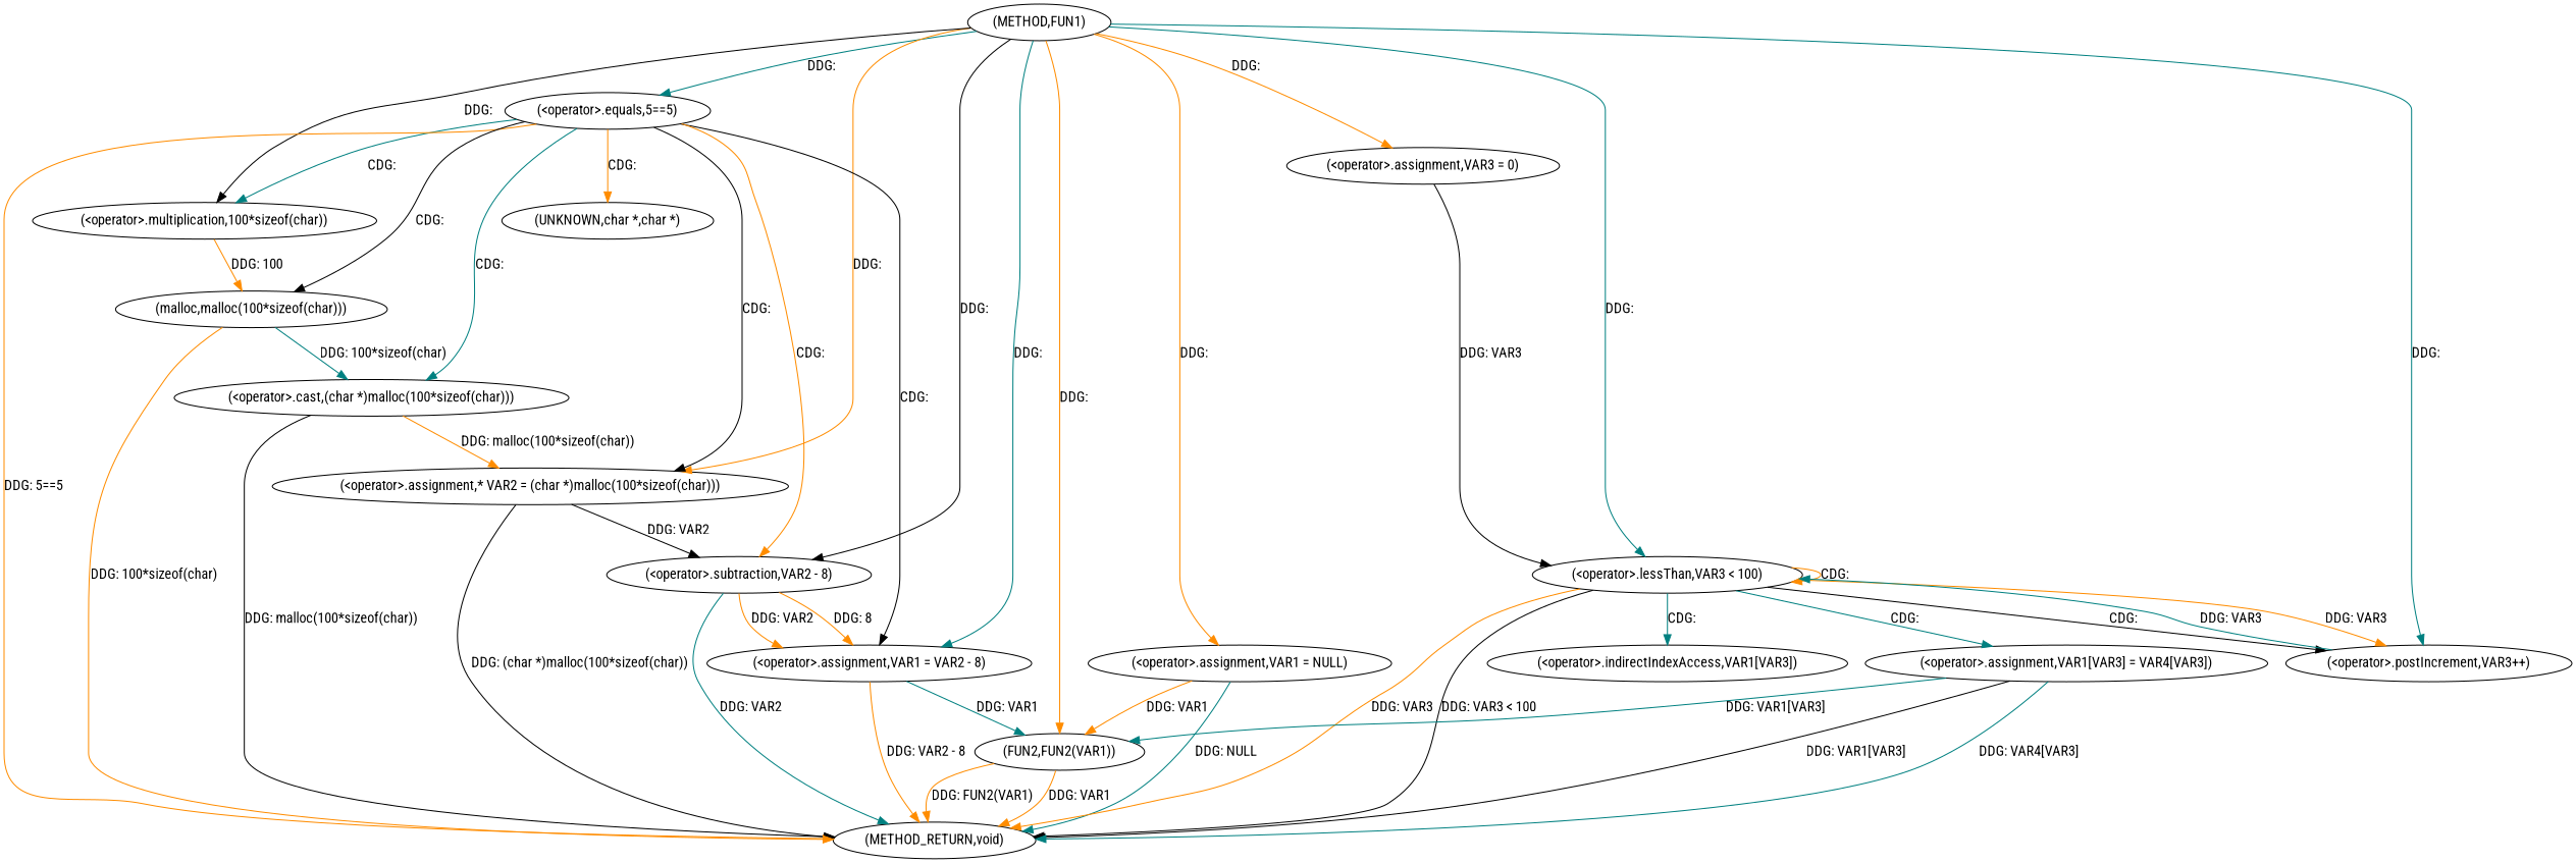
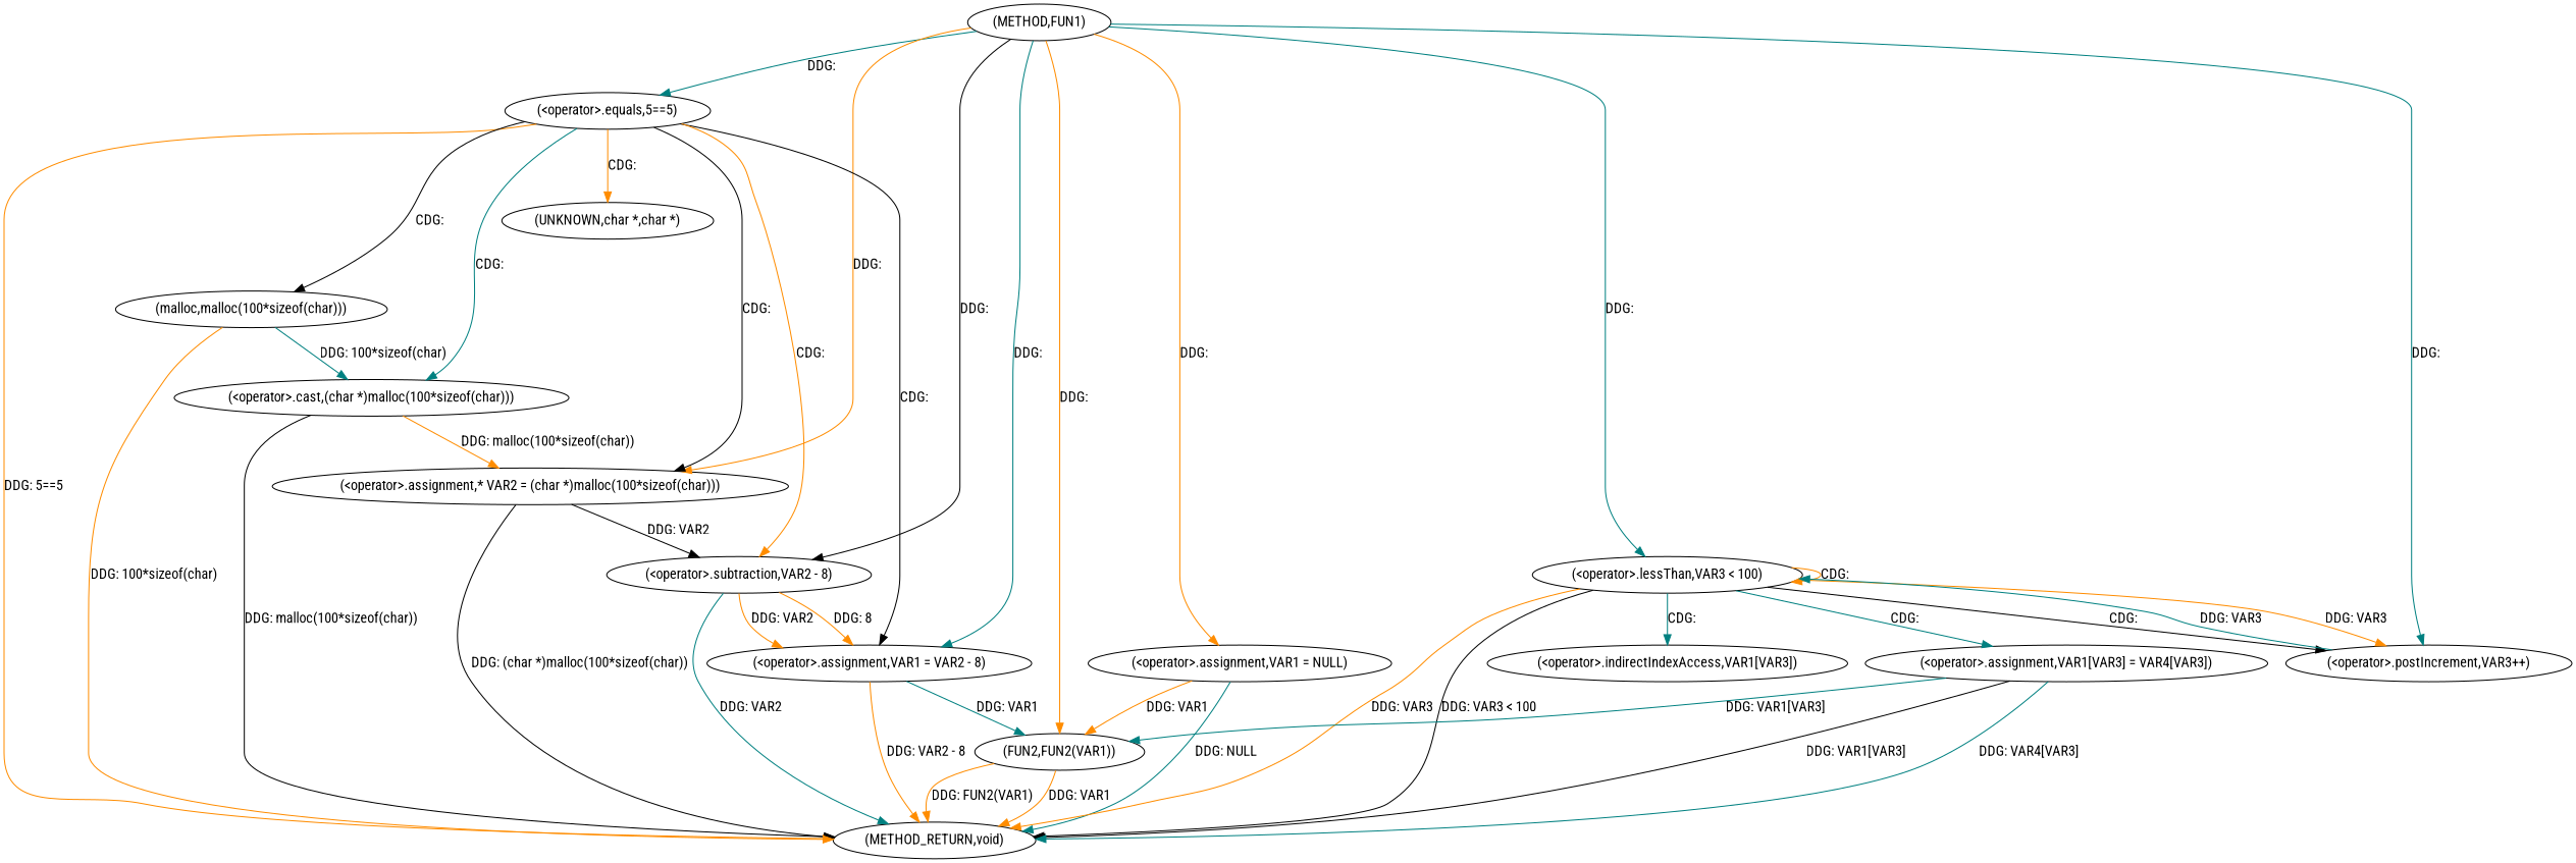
  digraph {
    fontname="Roboto Condensed"
    node [fontname="Roboto Condensed"]
    edge [color=darkorange fontname="Roboto Condensed"]
    n1 [label="(METHOD,FUN1)"]
    n2 [label="(<operator>.assignment,VAR1 = NULL)"]
    n3 [label="(<operator>.equals,5==5)"]
    n4 [label="(<operator>.assignment,* VAR2 = (char *)malloc(100*sizeof(char)))"]
-   n5 [label="(<operator>.multiplication,100*sizeof(char))"]
    n6 [label="(<operator>.assignment,VAR1 = VAR2 - 8)"]
    n7 [label="(<operator>.subtraction,VAR2 - 8)"]
-   n8 [label="(<operator>.assignment,VAR3 = 0)"]
    n9 [label="(<operator>.lessThan,VAR3 < 100)"]
    n10 [label="(<operator>.postIncrement,VAR3++)"]
    n11 [label="(FUN2,FUN2(VAR1))"]
    n12 [label="(METHOD_RETURN,void)"]
    n13 [label="(<operator>.cast,(char *)malloc(100*sizeof(char)))"]
    n14 [label="(malloc,malloc(100*sizeof(char)))"]
    n15 [label="(UNKNOWN,char *,char *)"]
    n16 [label="(<operator>.assignment,VAR1[VAR3] = VAR4[VAR3])"]
    n17 [label="(<operator>.indirectIndexAccess,VAR1[VAR3])"]
    n1 -> n2 [label="DDG: "]
    n1 -> n3 [color=teal label="DDG: "]
    n1 -> n4 [label="DDG: "]
-   n1 -> n5 [color=black label="DDG: "]
    n1 -> n6 [color=teal label="DDG: "]
    n1 -> n7 [color=black label="DDG: "]
-   n1 -> n8 [label="DDG: "]
    n1 -> n9 [color=teal label="DDG: "]
    n1 -> n10 [color=teal label="DDG: "]
    n1 -> n11 [label="DDG: "]
    n2 -> n11 [label="DDG: VAR1"]
    n2 -> n12 [color=teal label="DDG: NULL"]
    n3 -> n4 [color=black label="CDG: "]
-   n3 -> n5 [color=teal label="CDG: "]
    n3 -> n6 [color=black label="CDG: "]
    n3 -> n7 [label="CDG: "]
    n3 -> n12 [label="DDG: 5==5"]
    n3 -> n13 [color=teal label="CDG: "]
    n3 -> n14 [color=black label="CDG: "]
    n3 -> n15 [label="CDG: "]
    n4 -> n7 [color=black label="DDG: VAR2"]
    n4 -> n12 [color=black label="DDG: (char *)malloc(100*sizeof(char))"]
-   n5 -> n14 [label="DDG: 100"]
    n6 -> n11 [color=teal label="DDG: VAR1"]
    n6 -> n12 [label="DDG: VAR2 - 8"]
    n7 -> n6 [label="DDG: VAR2"]
    n7 -> n6 [label="DDG: 8"]
    n7 -> n12 [color=teal label="DDG: VAR2"]
-   n8 -> n9 [color=black label="DDG: VAR3"]
    n9 -> n9 [label="CDG: "]
    n9 -> n10 [label="DDG: VAR3"]
    n9 -> n10 [color=black label="CDG: "]
    n9 -> n12 [color=black label="DDG: VAR3 < 100"]
    n9 -> n12 [label="DDG: VAR3"]
    n9 -> n16 [color=teal label="CDG: "]
    n9 -> n17 [color=teal label="CDG: "]
    n10 -> n9 [color=teal label="DDG: VAR3"]
    n11 -> n12 [label="DDG: VAR1"]
    n11 -> n12 [label="DDG: FUN2(VAR1)"]
    n13 -> n4 [label="DDG: malloc(100*sizeof(char))"]
    n13 -> n12 [color=black label="DDG: malloc(100*sizeof(char))"]
    n14 -> n12 [label="DDG: 100*sizeof(char)"]
    n14 -> n13 [color=teal label="DDG: 100*sizeof(char)"]
    n16 -> n11 [color=teal label="DDG: VAR1[VAR3]"]
    n16 -> n12 [color=black label="DDG: VAR1[VAR3]"]
    n16 -> n12 [color=teal label="DDG: VAR4[VAR3]"]
  }
